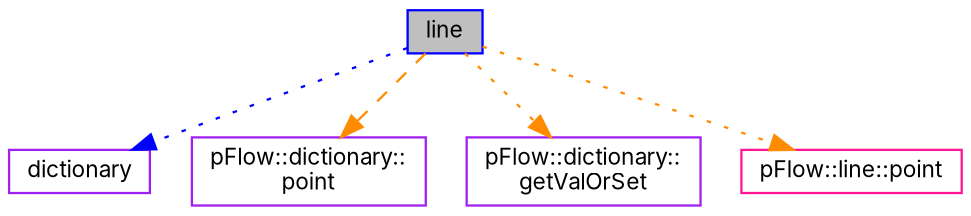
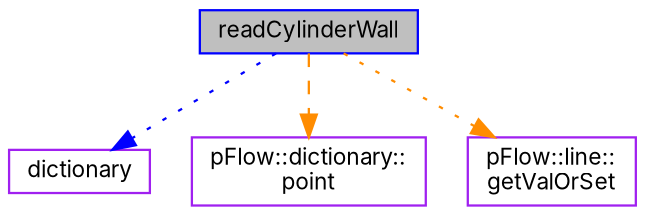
  digraph {
    fontname=Inter
    rankdir=TB
    node [color=purple fillcolor=white fontname=Inter fontsize=10 shape=record style=filled]
    edge [color=darkorange fontname=Inter fontsize=10 labelfontname=Helvetica labelfontsize=10 style=dotted]
-   n1 [color=blue fillcolor=grey75 fontcolor=black height=0.2 label=line width=0.4]
+   n1 [color=blue fillcolor=grey75 fontcolor=black height=0.2 label=readCylinderWall width=0.4]
    n2 [height=0.2 label=dictionary width=0.4]
    n3 [height=0.2 label="pFlow::dictionary::\lpoint" width=0.4]
-   n4 [height=0.2 label="pFlow::dictionary::\lgetValOrSet" width=0.4]
-   n5 [color=deeppink height=0.2 label="pFlow::line::point" width=0.4]
+   n4 [height=0.2 label="pFlow::line::\lgetValOrSet" width=0.4]
    n1 -> n2 [color=blue]
    n1 -> n3 [style=dashed]
    n1 -> n4
-   n1 -> n5
  }
